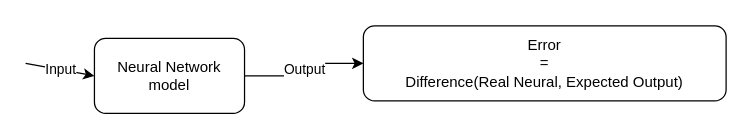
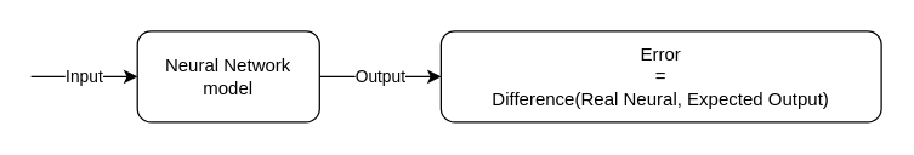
  <mxCell id="0" />
  <mxCell id="1" parent="0" />
  <mxCell id="2" value="Output" style="edgeStyle=orthogonalEdgeStyle;rounded=0;orthogonalLoop=1;jettySize=auto;html=1;" edge="1" parent="1" source="3" target="5"><mxGeometry relative="1" as="geometry" /></mxCell>
- <mxCell id="3" value="Neural Network model" style="rounded=1;whiteSpace=wrap;html=1;" parent="1" vertex="1"><mxGeometry x="75" y="30" width="120" height="60" as="geometry" /></mxCell>
+ <mxCell id="3" value="Neural Network model" style="rounded=1;whiteSpace=wrap;html=1;" parent="1" vertex="1"><mxGeometry x="90" y="20" width="120" height="60" as="geometry" /></mxCell>
  <mxCell id="4" value="Input" style="endArrow=classic;html=1;rounded=0;entryX=0;entryY=0.5;entryDx=0;entryDy=0;" edge="1" parent="1" target="3"><mxGeometry width="50" height="50" relative="1" as="geometry"><mxPoint x="20" y="50" as="sourcePoint" /><mxPoint x="0" y="20" as="targetPoint" /></mxGeometry></mxCell>
  <mxCell id="5" value="Error&lt;div&gt;=&lt;/div&gt;&lt;div&gt;Difference(Real Neural, Expected Output)&lt;/div&gt;" style="whiteSpace=wrap;html=1;rounded=1;" vertex="1" parent="1"><mxGeometry x="290" y="20" width="290" height="60" as="geometry" /></mxCell>
